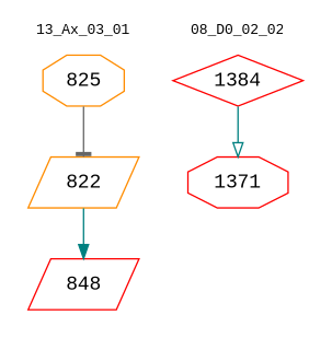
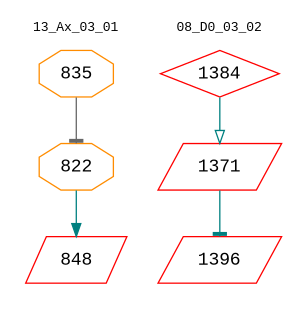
  digraph {
    fontname="Liberation Mono"
    node [color=red fontname="Liberation Mono" shape=octagon]
    edge [arrowhead=tee color=teal fontname="Liberation Mono"]
-   n1 [color=darkorange label=825]
-   n2 [color=darkorange label=822 shape=parallelogram]
+   n1 [color=darkorange label=835]
+   n2 [color=darkorange label=822]
    n3 [label=848 shape=parallelogram]
    n4 [label=1384 shape=diamond]
-   n5 [label=1371]
+   n5 [label=1371 shape=parallelogram]
+   n6 [label=1396 shape=parallelogram]
    subgraph cluster_1 {
      color=white
      fontsize=10
      label="13_Ax_03_01"
      n1
      n2
      n3
    }
    subgraph cluster_2 {
      color=white
      fontsize=10
-     label="08_D0_02_02"
+     label="08_D0_03_02"
      n4
      n5
+     n6
    }
    n1 -> n2 [color=gray40]
    n2 -> n3 [arrowhead=normal]
    n4 -> n5 [arrowhead=onormal]
+   n5 -> n6
  }
